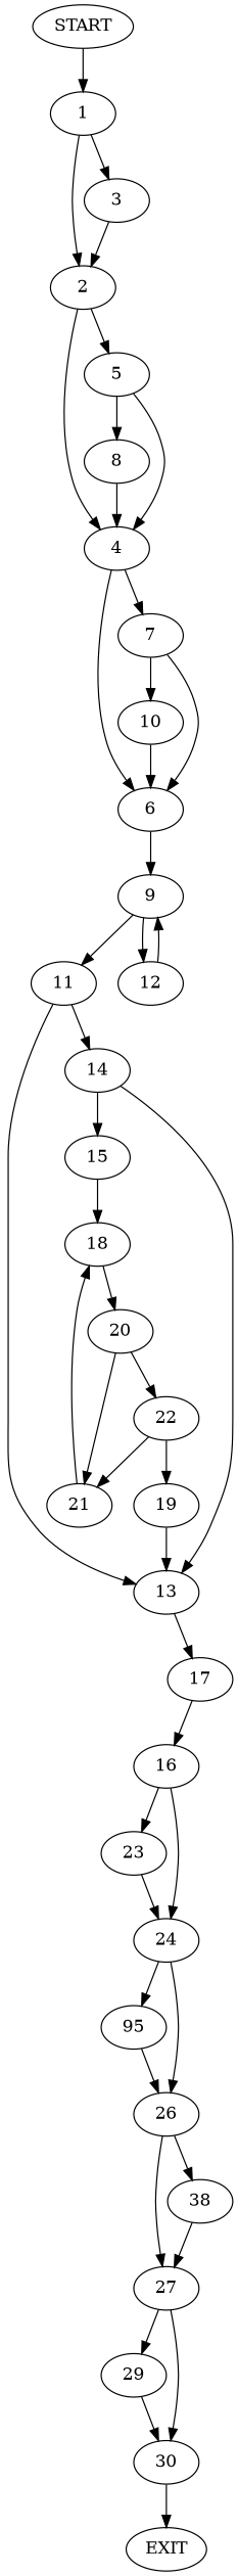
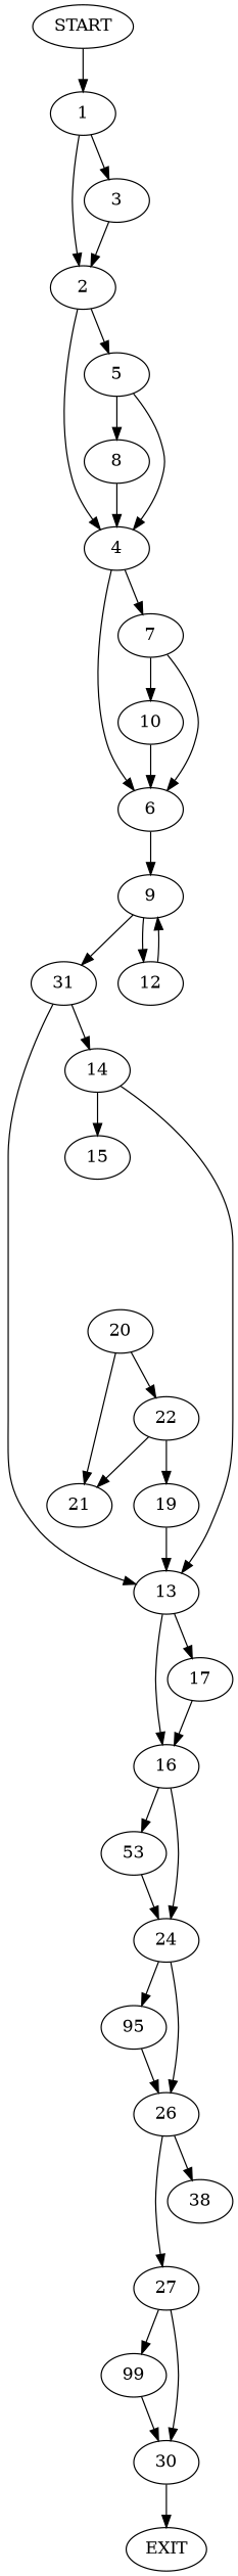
  digraph {
    n1 [label=START]
    1
    2
    3
    n5 [label=EXIT]
    4
    5
    6
    7
    8
    9
    10
-   11
+   11 [label=31]
    12
    13
    14
    16
    17
    15
-   23
+   23 [label=53]
    24
-   18
    20
    n24 [label=95]
    26
    19
    21
    22
    27
    n30 [label=38]
-   29
+   29 [label=99]
    30
    n1 -> 1
    1 -> 2
    1 -> 3
    2 -> 4
    2 -> 5
    3 -> 2
    4 -> 6
    4 -> 7
    5 -> 4
    5 -> 8
    6 -> 9
    7 -> 6
    7 -> 10
    8 -> 4
    9 -> 11
    9 -> 12
    10 -> 6
    11 -> 13
    11 -> 14
    12 -> 9
+   13 -> 16
    13 -> 17
    14 -> 13
    14 -> 15
    16 -> 23
    16 -> 24
    17 -> 16
-   15 -> 18
    23 -> 24
    24 -> n24
    24 -> 26
-   18 -> 20
    20 -> 21
    20 -> 22
    n24 -> 26
    26 -> 27
    26 -> n30
    19 -> 13
-   21 -> 18
    22 -> 19
    22 -> 21
    27 -> 29
    27 -> 30
-   n30 -> 27
    29 -> 30
    30 -> n5
  }
